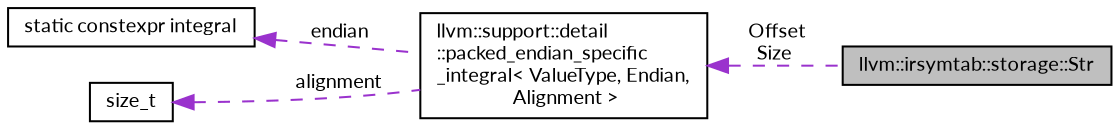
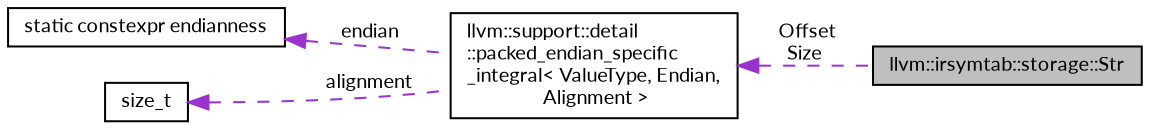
  digraph {
    rankdir=LR
    fontname=Lato
    node [color=black fontname=Lato fontsize=10 shape=box]
    edge [color=darkorchid3 dir=back fontname=Lato fontsize=10 labelfontname=Helvetica labelfontsize=10 style=dashed]
    n1 [fillcolor=grey75 fontcolor=black height=0.2 label="llvm::irsymtab::storage::Str" style=filled width=0.4]
    n2 [height=0.2 label="llvm::support::detail\l::packed_endian_specific\l_integral\< ValueType, Endian,\l Alignment \>" width=0.4]
-   n3 [height=0.2 label="static constexpr integral" width=0.4]
+   n3 [height=0.2 label="static constexpr endianness" width=0.4]
    n4 [height=0.2 label=size_t width=0.4]
    n2 -> n1 [label=" Offset\nSize"]
    n3 -> n2 [label=" endian"]
    n4 -> n2 [label=" alignment"]
  }
